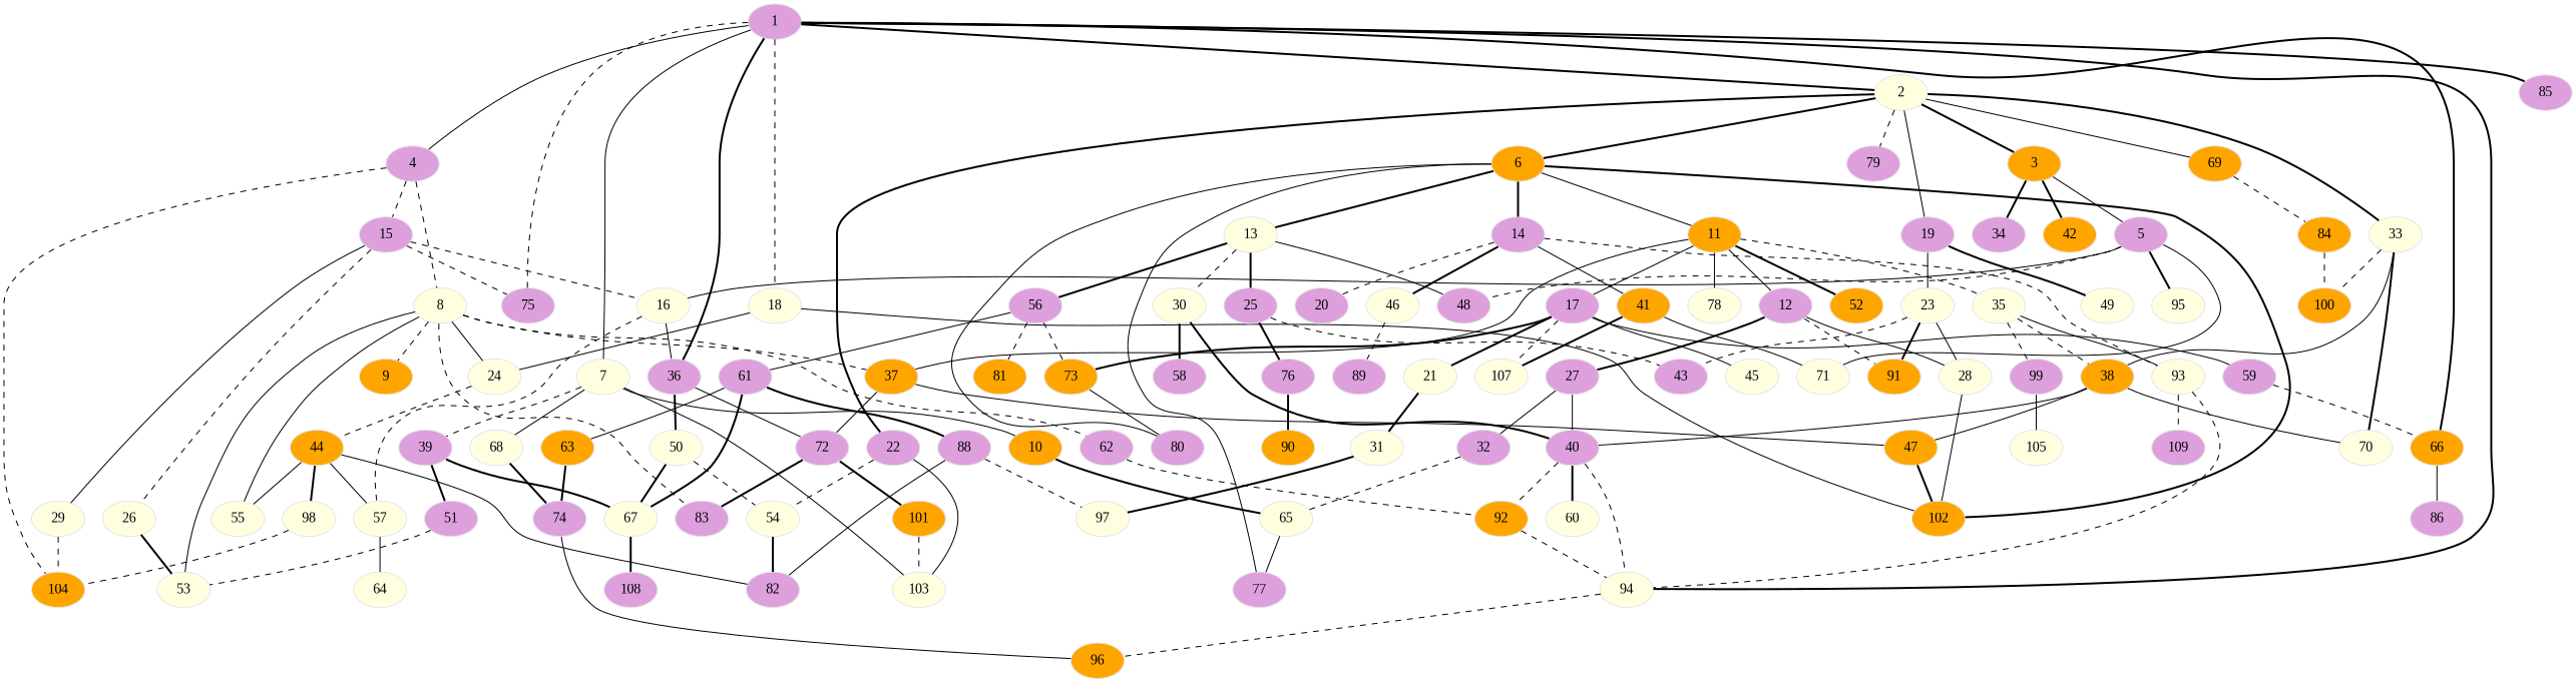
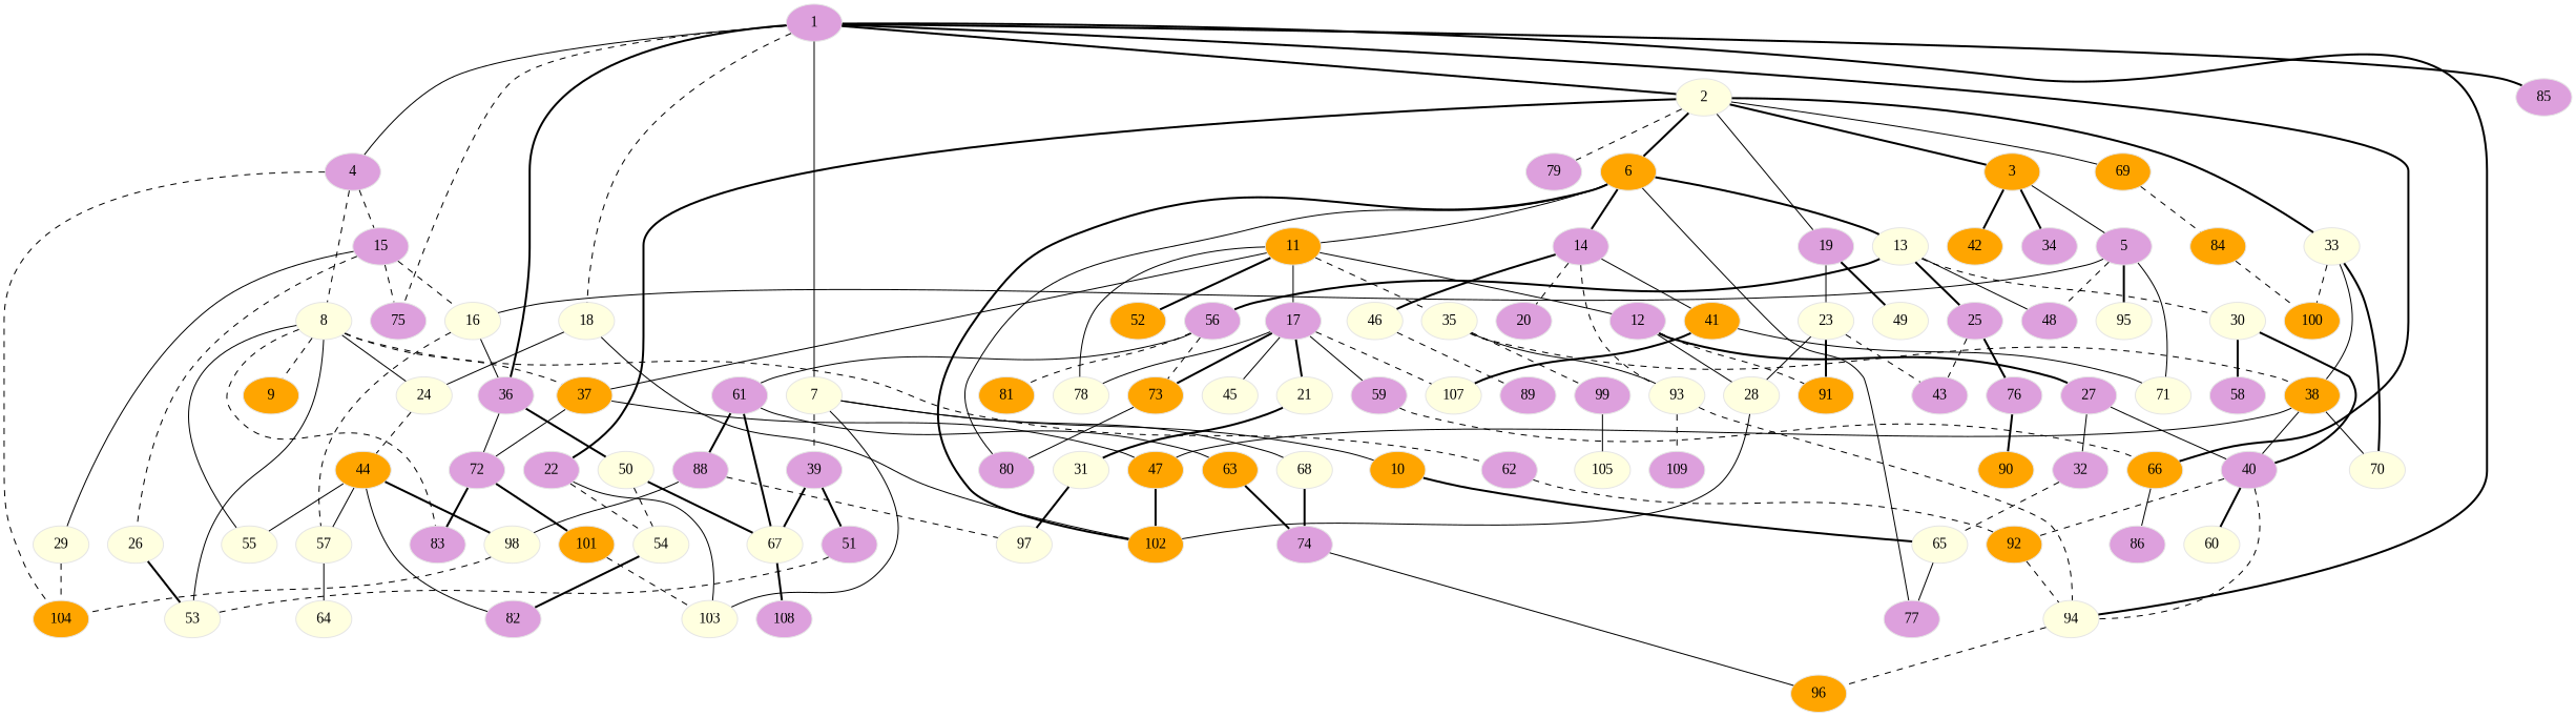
  graph {
    fontname="Liberation Serif"
    node [color=gray90 fillcolor=plum fontname="Liberation Serif" style=filled]
    edge [fontname="Liberation Serif" style=solid]
    2 [fillcolor=lightyellow]
    1
    4
    7 [fillcolor=lightyellow]
    18 [fillcolor=lightyellow]
    36
    66 [fillcolor=orange]
    75
    85
    94 [fillcolor=lightyellow]
    3 [fillcolor=orange]
    6 [fillcolor=orange]
    19
    22
    33 [fillcolor=lightyellow]
    69 [fillcolor=orange]
    79
    8 [fillcolor=lightyellow]
    15
    104 [fillcolor=orange]
    10 [fillcolor=orange]
    39
    68 [fillcolor=lightyellow]
    103 [fillcolor=lightyellow]
    102 [fillcolor=orange]
    24 [fillcolor=lightyellow]
    50 [fillcolor=lightyellow]
    72
    86
    96 [fillcolor=orange]
    5
    34
    42 [fillcolor=orange]
    11 [fillcolor=orange]
    13 [fillcolor=lightyellow]
    14
    77
    80
    23 [fillcolor=lightyellow]
    49 [fillcolor=lightyellow]
    54 [fillcolor=lightyellow]
    38 [fillcolor=orange]
    70 [fillcolor=lightyellow]
    100 [fillcolor=orange]
    84 [fillcolor=orange]
    16 [fillcolor=lightyellow]
    48
    71 [fillcolor=lightyellow]
    95 [fillcolor=lightyellow]
    9 [fillcolor=orange]
    37 [fillcolor=orange]
    53 [fillcolor=lightyellow]
    55 [fillcolor=lightyellow]
    62
    83
    26 [fillcolor=lightyellow]
    29 [fillcolor=lightyellow]
    57 [fillcolor=lightyellow]
    12
    17
    35 [fillcolor=lightyellow]
    52 [fillcolor=orange]
    78 [fillcolor=lightyellow]
    25
    30 [fillcolor=lightyellow]
    56
    20
    41 [fillcolor=orange]
    46 [fillcolor=lightyellow]
    93 [fillcolor=lightyellow]
    65 [fillcolor=lightyellow]
    51
    67 [fillcolor=lightyellow]
    74
    44 [fillcolor=orange]
    47 [fillcolor=orange]
    92 [fillcolor=orange]
    27
    28 [fillcolor=lightyellow]
    91 [fillcolor=orange]
    21 [fillcolor=lightyellow]
    45 [fillcolor=lightyellow]
    59
    73 [fillcolor=orange]
    107 [fillcolor=lightyellow]
    99
    32
    40
    43
    76
    58
    61
    81 [fillcolor=orange]
    89
    n95 [label=109]
    64 [fillcolor=lightyellow]
    31 [fillcolor=lightyellow]
    97 [fillcolor=lightyellow]
    82
    98 [fillcolor=lightyellow]
    90 [fillcolor=orange]
    60 [fillcolor=lightyellow]
    105 [fillcolor=lightyellow]
    101 [fillcolor=orange]
    108
    63 [fillcolor=orange]
    88
    2 -- 3 [style=bold]
    2 -- 6 [style=bold]
    2 -- 19
    2 -- 22 [style=bold]
    2 -- 33 [style=bold]
    2 -- 69
    2 -- 79 [style=dashed]
    1 -- 2 [style=bold]
    1 -- 4
    1 -- 7
    1 -- 18 [style=dashed]
    1 -- 36 [style=bold]
    1 -- 66 [style=bold]
    1 -- 75 [style=dashed]
    1 -- 85 [style=bold]
    1 -- 94 [style=bold]
    4 -- 8 [style=dashed]
    4 -- 15 [style=dashed]
    4 -- 104 [style=dashed]
    7 -- 10
    7 -- 39 [style=dashed]
    7 -- 68
    7 -- 103
    18 -- 102
    18 -- 24
    36 -- 50 [style=bold]
    36 -- 72
    66 -- 86
    94 -- 96 [style=dashed]
    3 -- 5
    3 -- 34 [style=bold]
    3 -- 42 [style=bold]
    6 -- 102 [style=bold]
    6 -- 11
    6 -- 13 [style=bold]
    6 -- 14 [style=bold]
    6 -- 77
    6 -- 80
    19 -- 23
    19 -- 49 [style=bold]
    22 -- 103
    22 -- 54 [style=dashed]
    33 -- 38
    33 -- 70 [style=bold]
    33 -- 100 [style=dashed]
    69 -- 84 [style=dashed]
    8 -- 24
    8 -- 9 [style=dashed]
    8 -- 37 [style=dashed]
    8 -- 53
    8 -- 55
    8 -- 62 [style=dashed]
    8 -- 83 [style=dashed]
    15 -- 75 [style=dashed]
    15 -- 16 [style=dashed]
    15 -- 26 [style=dashed]
    15 -- 29
    10 -- 65 [style=bold]
    39 -- 51 [style=bold]
    39 -- 67 [style=bold]
    68 -- 74 [style=bold]
    24 -- 44 [style=dashed]
    50 -- 54 [style=dashed]
    50 -- 67 [style=bold]
    72 -- 83 [style=bold]
    72 -- 101 [style=bold]
    5 -- 16
    5 -- 48 [style=dashed]
    5 -- 71
    5 -- 95 [style=bold]
    11 -- 37
    11 -- 12
    11 -- 17
    11 -- 35 [style=dashed]
    11 -- 52 [style=bold]
    11 -- 78
    13 -- 48
    13 -- 25 [style=bold]
    13 -- 30 [style=dashed]
    13 -- 56 [style=bold]
    14 -- 20 [style=dashed]
    14 -- 41
    14 -- 46 [style=bold]
    14 -- 93 [style=dashed]
    23 -- 28
    23 -- 91 [style=bold]
    23 -- 43 [style=dashed]
    54 -- 82 [style=bold]
    38 -- 70
    38 -- 47
    38 -- 40
    84 -- 100 [style=dashed]
    16 -- 36
    16 -- 57 [style=dashed]
    37 -- 72
    37 -- 47
    62 -- 92 [style=dashed]
    26 -- 53 [style=bold]
    29 -- 104 [style=dashed]
    57 -- 64
    12 -- 27 [style=bold]
    12 -- 28
    12 -- 91 [style=dashed]
+   17 -- 78
    17 -- 21 [style=bold]
    17 -- 45
    17 -- 59
    17 -- 73 [style=bold]
    17 -- 107 [style=dashed]
    35 -- 38 [style=dashed]
    35 -- 93
    35 -- 99 [style=dashed]
    25 -- 43 [style=dashed]
    25 -- 76 [style=bold]
    30 -- 40 [style=bold]
    30 -- 58 [style=bold]
    56 -- 73 [style=dashed]
    56 -- 61
    56 -- 81 [style=dashed]
    41 -- 71
    41 -- 107 [style=bold]
    46 -- 89 [style=dashed]
    93 -- 94 [style=dashed]
    93 -- n95 [style=dashed]
    65 -- 77
    51 -- 53 [style=dashed]
    67 -- 108 [style=bold]
    74 -- 96
    44 -- 55
    44 -- 57
    44 -- 82
    44 -- 98 [style=bold]
    47 -- 102 [style=bold]
    92 -- 94 [style=dashed]
    27 -- 32
    27 -- 40
    28 -- 102
    21 -- 31 [style=bold]
    59 -- 66 [style=dashed]
    73 -- 80
    99 -- 105
    32 -- 65 [style=dashed]
    40 -- 94 [style=dashed]
    40 -- 92 [style=dashed]
    40 -- 60 [style=bold]
    76 -- 90 [style=bold]
    61 -- 67 [style=bold]
    61 -- 63
    61 -- 88 [style=bold]
    31 -- 97 [style=bold]
    98 -- 104 [style=dashed]
    101 -- 103 [style=dashed]
    63 -- 74 [style=bold]
    88 -- 97 [style=dashed]
-   88 -- 82
+   88 -- 98
  }
